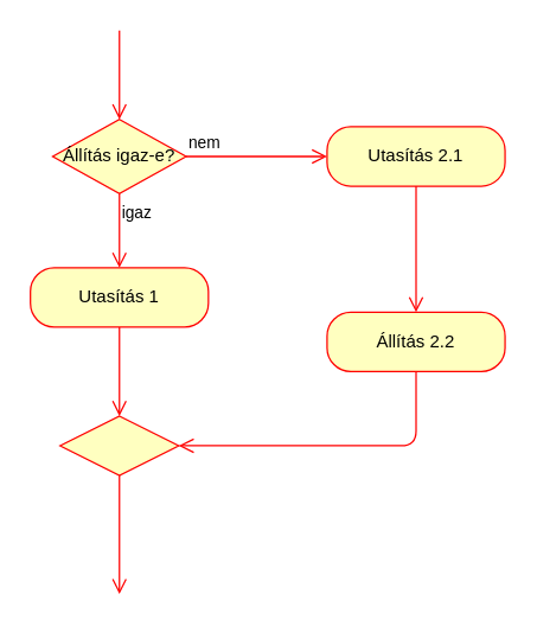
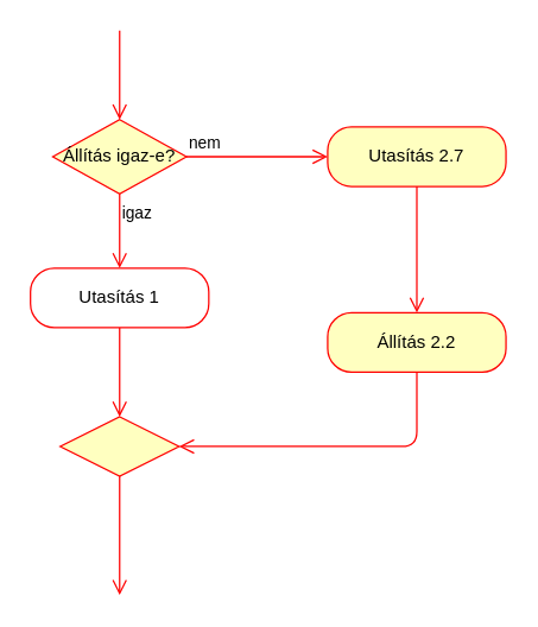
  <mxCell id="0" />
  <mxCell id="1" parent="0" />
  <mxCell id="2" value="Állítás igaz-e?" style="rhombus;whiteSpace=wrap;html=1;fillColor=#ffffc0;strokeColor=#ff0000;" vertex="1" parent="1"><mxGeometry x="35" y="80" width="90" height="50" as="geometry" /></mxCell>
  <mxCell id="3" value="nem" style="edgeStyle=orthogonalEdgeStyle;html=1;align=left;verticalAlign=bottom;endArrow=open;endSize=8;strokeColor=#ff0000;entryX=0;entryY=0.5;entryDx=0;entryDy=0;" edge="1" source="2" parent="1" target="8"><mxGeometry x="-1" relative="1" as="geometry"><mxPoint x="220" y="100" as="targetPoint" /></mxGeometry></mxCell>
  <mxCell id="4" value="igaz" style="edgeStyle=orthogonalEdgeStyle;html=1;align=left;verticalAlign=top;endArrow=open;endSize=8;strokeColor=#ff0000;" edge="1" source="2" parent="1"><mxGeometry x="-1" relative="1" as="geometry"><mxPoint x="80" y="180" as="targetPoint" /></mxGeometry></mxCell>
  <mxCell id="5" value="" style="edgeStyle=orthogonalEdgeStyle;html=1;verticalAlign=bottom;endArrow=open;endSize=8;strokeColor=#ff0000;" edge="1" parent="1"><mxGeometry relative="1" as="geometry"><mxPoint x="80" y="80" as="targetPoint" /><mxPoint x="80" y="20" as="sourcePoint" /></mxGeometry></mxCell>
- <mxCell id="6" value="Utasítás 1" style="rounded=1;whiteSpace=wrap;html=1;arcSize=40;fontColor=#000000;fillColor=#ffffc0;strokeColor=#ff0000;" vertex="1" parent="1"><mxGeometry x="20" y="180" width="120" height="40" as="geometry" /></mxCell>
+ <mxCell id="6" value="Utasítás 1" style="rounded=1;whiteSpace=wrap;html=1;arcSize=40;fontColor=#000000;fillColor=#ffffff;strokeColor=#ff0000;" vertex="1" parent="1"><mxGeometry x="20" y="180" width="120" height="40" as="geometry" /></mxCell>
  <mxCell id="7" value="" style="edgeStyle=orthogonalEdgeStyle;html=1;verticalAlign=bottom;endArrow=open;endSize=8;strokeColor=#ff0000;" edge="1" source="6" parent="1"><mxGeometry relative="1" as="geometry"><mxPoint x="80" y="280" as="targetPoint" /></mxGeometry></mxCell>
- <mxCell id="8" value="Utasítás 2.1" style="rounded=1;whiteSpace=wrap;html=1;arcSize=40;fontColor=#000000;fillColor=#ffffc0;strokeColor=#ff0000;" vertex="1" parent="1"><mxGeometry x="220" y="85" width="120" height="40" as="geometry" /></mxCell>
+ <mxCell id="8" value="Utasítás 2.7" style="rounded=1;whiteSpace=wrap;html=1;arcSize=40;fontColor=#000000;fillColor=#ffffc0;strokeColor=#ff0000;" vertex="1" parent="1"><mxGeometry x="220" y="85" width="120" height="40" as="geometry" /></mxCell>
  <mxCell id="9" value="" style="edgeStyle=orthogonalEdgeStyle;html=1;verticalAlign=bottom;endArrow=open;endSize=8;strokeColor=#ff0000;entryX=0.5;entryY=0;entryDx=0;entryDy=0;" edge="1" source="8" parent="1" target="12"><mxGeometry relative="1" as="geometry"><mxPoint x="280" y="180" as="targetPoint" /></mxGeometry></mxCell>
  <mxCell id="10" value="" style="rhombus;whiteSpace=wrap;html=1;fillColor=#ffffc0;strokeColor=#ff0000;" vertex="1" parent="1"><mxGeometry x="40" y="280" width="80" height="40" as="geometry" /></mxCell>
  <mxCell id="11" value="" style="edgeStyle=orthogonalEdgeStyle;html=1;verticalAlign=bottom;endArrow=open;endSize=8;strokeColor=#ff0000;exitX=0.5;exitY=1;exitDx=0;exitDy=0;" edge="1" parent="1" source="10"><mxGeometry relative="1" as="geometry"><mxPoint x="80" y="400" as="targetPoint" /><mxPoint x="90" y="230" as="sourcePoint" /><Array as="points"><mxPoint x="80" y="400" /></Array></mxGeometry></mxCell>
  <mxCell id="12" value="Állítás 2.2" style="rounded=1;whiteSpace=wrap;html=1;arcSize=40;fontColor=#000000;fillColor=#ffffc0;strokeColor=#ff0000;" vertex="1" parent="1"><mxGeometry x="220" y="210" width="120" height="40" as="geometry" /></mxCell>
  <mxCell id="13" value="" style="edgeStyle=orthogonalEdgeStyle;html=1;verticalAlign=bottom;endArrow=open;endSize=8;strokeColor=#ff0000;entryX=1;entryY=0.5;entryDx=0;entryDy=0;" edge="1" source="12" parent="1" target="10"><mxGeometry relative="1" as="geometry"><mxPoint x="280" y="280" as="targetPoint" /><Array as="points"><mxPoint x="280" y="300" /></Array></mxGeometry></mxCell>
